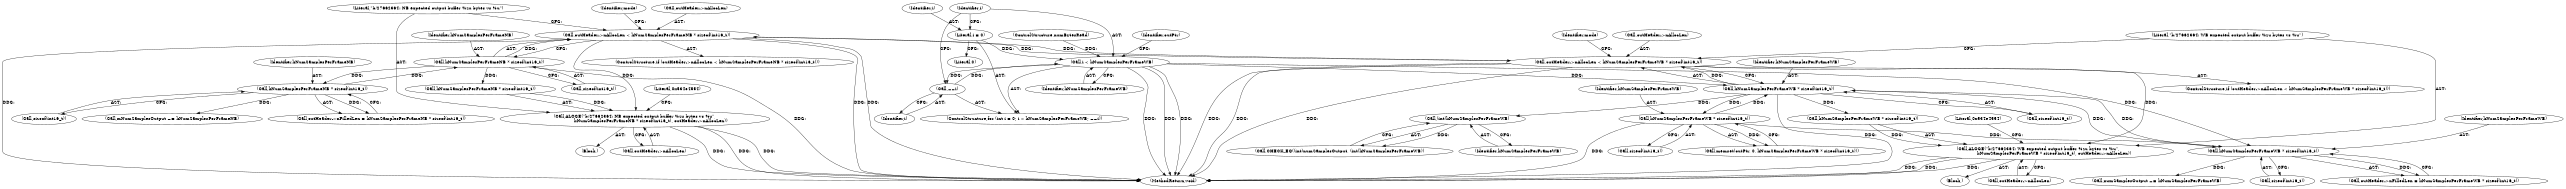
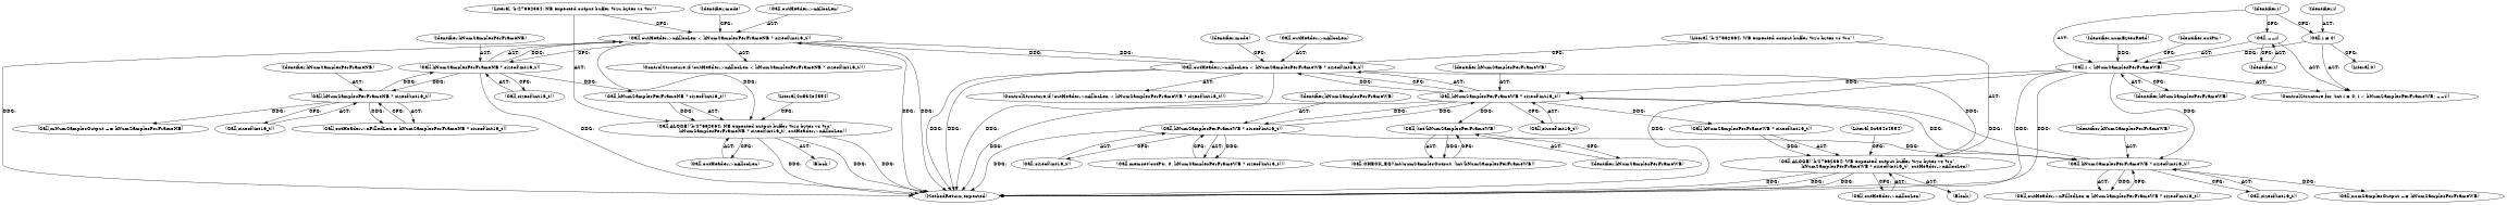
  digraph {
    n1 [label="(Call,outHeader->nAllocLen < kNumSamplesPerFrameNB * sizeof(int16_t))"]
    n2 [label="(Call,outHeader->nAllocLen < kNumSamplesPerFrameWB * sizeof(int16_t))"]
    n3 [label="(Call,kNumSamplesPerFrameNB * sizeof(int16_t))"]
    n4 [label="(Call,ALOGE(\"b/27662364: NB expected output buffer %zu bytes vs %u\",\n                       kNumSamplesPerFrameNB * sizeof(int16_t), outHeader->nAllocLen))"]
    n5 [label="(ControlStructure,if (outHeader->nAllocLen < kNumSamplesPerFrameNB * sizeof(int16_t)))"]
-   n6 [label="(MethodReturn,void)"]
+   n6 [label="(MethodReturn,expected)"]
    n7 [label="(Call,kNumSamplesPerFrameWB * sizeof(int16_t))"]
    n8 [label="(Call,ALOGE(\"b/27662364: WB expected output buffer %zu bytes vs %u\",\n                       kNumSamplesPerFrameWB * sizeof(int16_t), outHeader->nAllocLen))"]
    n9 [label="(ControlStructure,if (outHeader->nAllocLen < kNumSamplesPerFrameWB * sizeof(int16_t)))"]
    n10 [label="(Call,kNumSamplesPerFrameNB * sizeof(int16_t))"]
    n11 [label="(Call,sizeof(int16_t))"]
    n12 [label="(Call,kNumSamplesPerFrameNB * sizeof(int16_t))"]
    n13 [label="(Block,)"]
    n14 [label="(Call,outHeader->nAllocLen)"]
    n15 [label="(Call,(int)kNumSamplesPerFrameWB)"]
    n16 [label="(Call,kNumSamplesPerFrameWB * sizeof(int16_t))"]
    n17 [label="(Call,kNumSamplesPerFrameWB * sizeof(int16_t))"]
    n18 [label="(Call,kNumSamplesPerFrameWB * sizeof(int16_t))"]
    n19 [label="(Call,sizeof(int16_t))"]
    n20 [label="(Block,)"]
    n21 [label="(Call,outHeader->nAllocLen)"]
    n22 [label="(Call,outHeader->nFilledLen = kNumSamplesPerFrameNB * sizeof(int16_t))"]
    n23 [label="(Call,sizeof(int16_t))"]
    n24 [label="(Call,mNumSamplesOutput += kNumSamplesPerFrameNB)"]
    n25 [label="(Call,CHECK_EQ((int)numSamplesOutput, (int)kNumSamplesPerFrameWB))"]
    n26 [label="(Identifier,kNumSamplesPerFrameWB)"]
    n27 [label="(Call,sizeof(int16_t))"]
    n28 [label="(Call,memset(outPtr, 0, kNumSamplesPerFrameWB * sizeof(int16_t)))"]
    n29 [label="(Call,numSamplesOutput += kNumSamplesPerFrameWB)"]
    n30 [label="(Call,sizeof(int16_t))"]
    n31 [label="(Call,outHeader->nFilledLen = kNumSamplesPerFrameWB * sizeof(int16_t))"]
    n32 [label="(Call,i < kNumSamplesPerFrameWB)"]
    n33 [label="(Call,++i)"]
    n34 [label="(Identifier,kNumSamplesPerFrameWB)"]
    n35 [label="(ControlStructure,for (int i = 0; i < kNumSamplesPerFrameWB; ++i))"]
    n36 [label="(Identifier,i)"]
-   n37 [label="(Literal,i = 0)"]
+   n37 [label="(Call,i = 0)"]
    n38 [label="(Literal,0)"]
    n39 [label="(Identifier,outPtr)"]
    n40 [label="(Identifier,kNumSamplesPerFrameNB)"]
    n41 [label="(Identifier,mode)"]
    n42 [label="(Call,outHeader->nAllocLen)"]
    n43 [label="(Identifier,mode)"]
-   n44 [label="(ControlStructure,numBytesRead)"]
+   n44 [label="(Identifier,numBytesRead)"]
    n45 [label="(Identifier,kNumSamplesPerFrameWB)"]
    n46 [label="(Identifier,i)"]
    n47 [label="(Literal,0x534e4554)"]
    n48 [label="(Call,outHeader->nAllocLen)"]
    n49 [label="(Literal,\"b/27662364: WB expected output buffer %zu bytes vs %u\")"]
    n50 [label="(Identifier,kNumSamplesPerFrameWB)"]
    n51 [label="(Identifier,kNumSamplesPerFrameWB)"]
    n52 [label="(Identifier,i)"]
    n53 [label="(Literal,\"b/27662364: NB expected output buffer %zu bytes vs %u\")"]
    n54 [label="(Literal,0x534e4554)"]
    n55 [label="(Identifier,kNumSamplesPerFrameNB)"]
    n1 -> n2 [label="DDG: "]
    n1 -> n3 [label="CFG: "]
    n1 -> n4 [label="DDG: "]
    n1 -> n5 [label="AST: "]
    n1 -> n6 [label="DDG: "]
    n1 -> n6 [label="DDG: "]
    n1 -> n6 [label="DDG: "]
    n2 -> n1 [label="DDG: "]
    n2 -> n6 [label="DDG: "]
    n2 -> n6 [label="DDG: "]
    n2 -> n6 [label="DDG: "]
    n2 -> n7 [label="CFG: "]
    n2 -> n8 [label="DDG: "]
    n2 -> n9 [label="AST: "]
    n3 -> n1 [label="AST: "]
    n3 -> n1 [label="DDG: "]
    n3 -> n6 [label="DDG: "]
    n3 -> n10 [label="DDG: "]
    n3 -> n11 [label="CFG: "]
    n3 -> n12 [label="DDG: "]
    n4 -> n6 [label="DDG: "]
    n4 -> n6 [label="DDG: "]
    n4 -> n6 [label="DDG: "]
    n4 -> n13 [label="AST: "]
    n4 -> n14 [label="CFG: "]
    n7 -> n2 [label="AST: "]
    n7 -> n2 [label="DDG: "]
    n7 -> n6 [label="DDG: "]
    n7 -> n15 [label="DDG: "]
    n7 -> n16 [label="DDG: "]
    n7 -> n17 [label="DDG: "]
    n7 -> n18 [label="DDG: "]
    n7 -> n19 [label="CFG: "]
    n8 -> n6 [label="DDG: "]
    n8 -> n6 [label="DDG: "]
    n8 -> n6 [label="DDG: "]
    n8 -> n20 [label="AST: "]
    n8 -> n21 [label="CFG: "]
    n10 -> n3 [label="DDG: "]
    n10 -> n22 [label="AST: "]
    n10 -> n22 [label="DDG: "]
    n10 -> n23 [label="CFG: "]
    n10 -> n24 [label="DDG: "]
    n11 -> n3 [label="AST: "]
    n12 -> n4 [label="AST: "]
    n12 -> n4 [label="DDG: "]
    n14 -> n4 [label="AST: "]
    n15 -> n25 [label="AST: "]
    n15 -> n25 [label="DDG: "]
    n15 -> n26 [label="CFG: "]
    n16 -> n6 [label="DDG: "]
    n16 -> n7 [label="DDG: "]
    n16 -> n17 [label="DDG: "]
    n16 -> n27 [label="CFG: "]
    n16 -> n28 [label="AST: "]
    n16 -> n28 [label="DDG: "]
    n17 -> n7 [label="DDG: "]
    n17 -> n29 [label="DDG: "]
    n17 -> n30 [label="CFG: "]
    n17 -> n31 [label="AST: "]
    n17 -> n31 [label="DDG: "]
    n18 -> n8 [label="AST: "]
    n18 -> n8 [label="DDG: "]
    n19 -> n7 [label="AST: "]
    n21 -> n8 [label="AST: "]
    n22 -> n10 [label="CFG: "]
    n23 -> n10 [label="AST: "]
    n25 -> n15 [label="CFG: "]
    n26 -> n15 [label="AST: "]
    n27 -> n16 [label="AST: "]
    n28 -> n16 [label="CFG: "]
    n30 -> n17 [label="AST: "]
    n31 -> n17 [label="CFG: "]
    n32 -> n6 [label="DDG: "]
    n32 -> n6 [label="DDG: "]
    n32 -> n6 [label="DDG: "]
    n32 -> n7 [label="DDG: "]
    n32 -> n17 [label="DDG: "]
-   n32 -> n33 [label="DDG: "]
    n32 -> n34 [label="CFG: "]
    n32 -> n35 [label="AST: "]
-   n33 -> n32 [label="DDG: "]
+   n33 -> n32 [label="AST: "]
    n33 -> n35 [label="AST: "]
    n33 -> n36 [label="CFG: "]
    n34 -> n32 [label="AST: "]
    n36 -> n33 [label="AST: "]
    n37 -> n32 [label="DDG: "]
    n37 -> n35 [label="AST: "]
    n37 -> n38 [label="CFG: "]
    n39 -> n32 [label="CFG: "]
    n40 -> n10 [label="AST: "]
    n41 -> n2 [label="CFG: "]
    n42 -> n2 [label="AST: "]
    n43 -> n1 [label="CFG: "]
    n44 -> n32 [label="DDG: "]
    n45 -> n16 [label="AST: "]
    n46 -> n32 [label="AST: "]
    n46 -> n33 [label="CFG: "]
    n46 -> n37 [label="CFG: "]
    n47 -> n4 [label="CFG: "]
    n48 -> n1 [label="AST: "]
    n49 -> n2 [label="CFG: "]
    n49 -> n8 [label="AST: "]
    n50 -> n7 [label="AST: "]
    n51 -> n17 [label="AST: "]
    n52 -> n37 [label="AST: "]
    n53 -> n1 [label="CFG: "]
    n53 -> n4 [label="AST: "]
    n54 -> n8 [label="CFG: "]
    n55 -> n3 [label="AST: "]
  }
